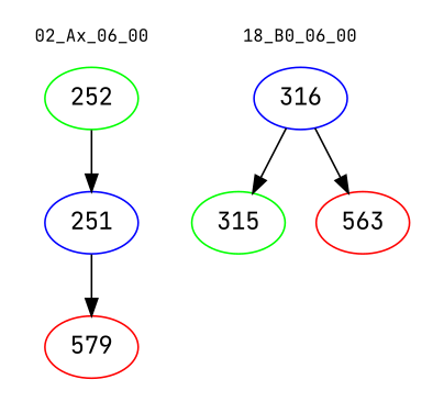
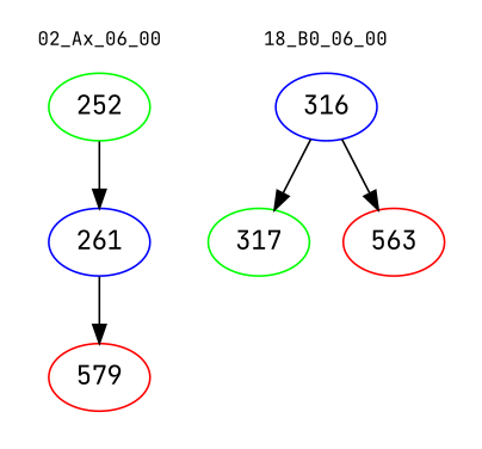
  digraph {
    fontname="JetBrains Mono"
    node [color=green fontname="JetBrains Mono"]
    edge [color=black fontname="JetBrains Mono"]
    n1 [label=252]
-   n2 [color=blue label=251]
+   n2 [color=blue label=261]
    n3 [color=red label=579]
-   n4 [label=315]
+   n4 [label=317]
    n5 [color=blue label=316]
    n6 [color=red label=563]
    subgraph cluster_1 {
      color=white
      fontsize=10
      label="02_Ax_06_00"
      n1
      n2
      n3
    }
    subgraph cluster_2 {
      color=white
      fontsize=10
      label="18_B0_06_00"
      n4
      n5
      n6
    }
    n1 -> n2
    n2 -> n3
    n5 -> n4
    n5 -> n6
  }
